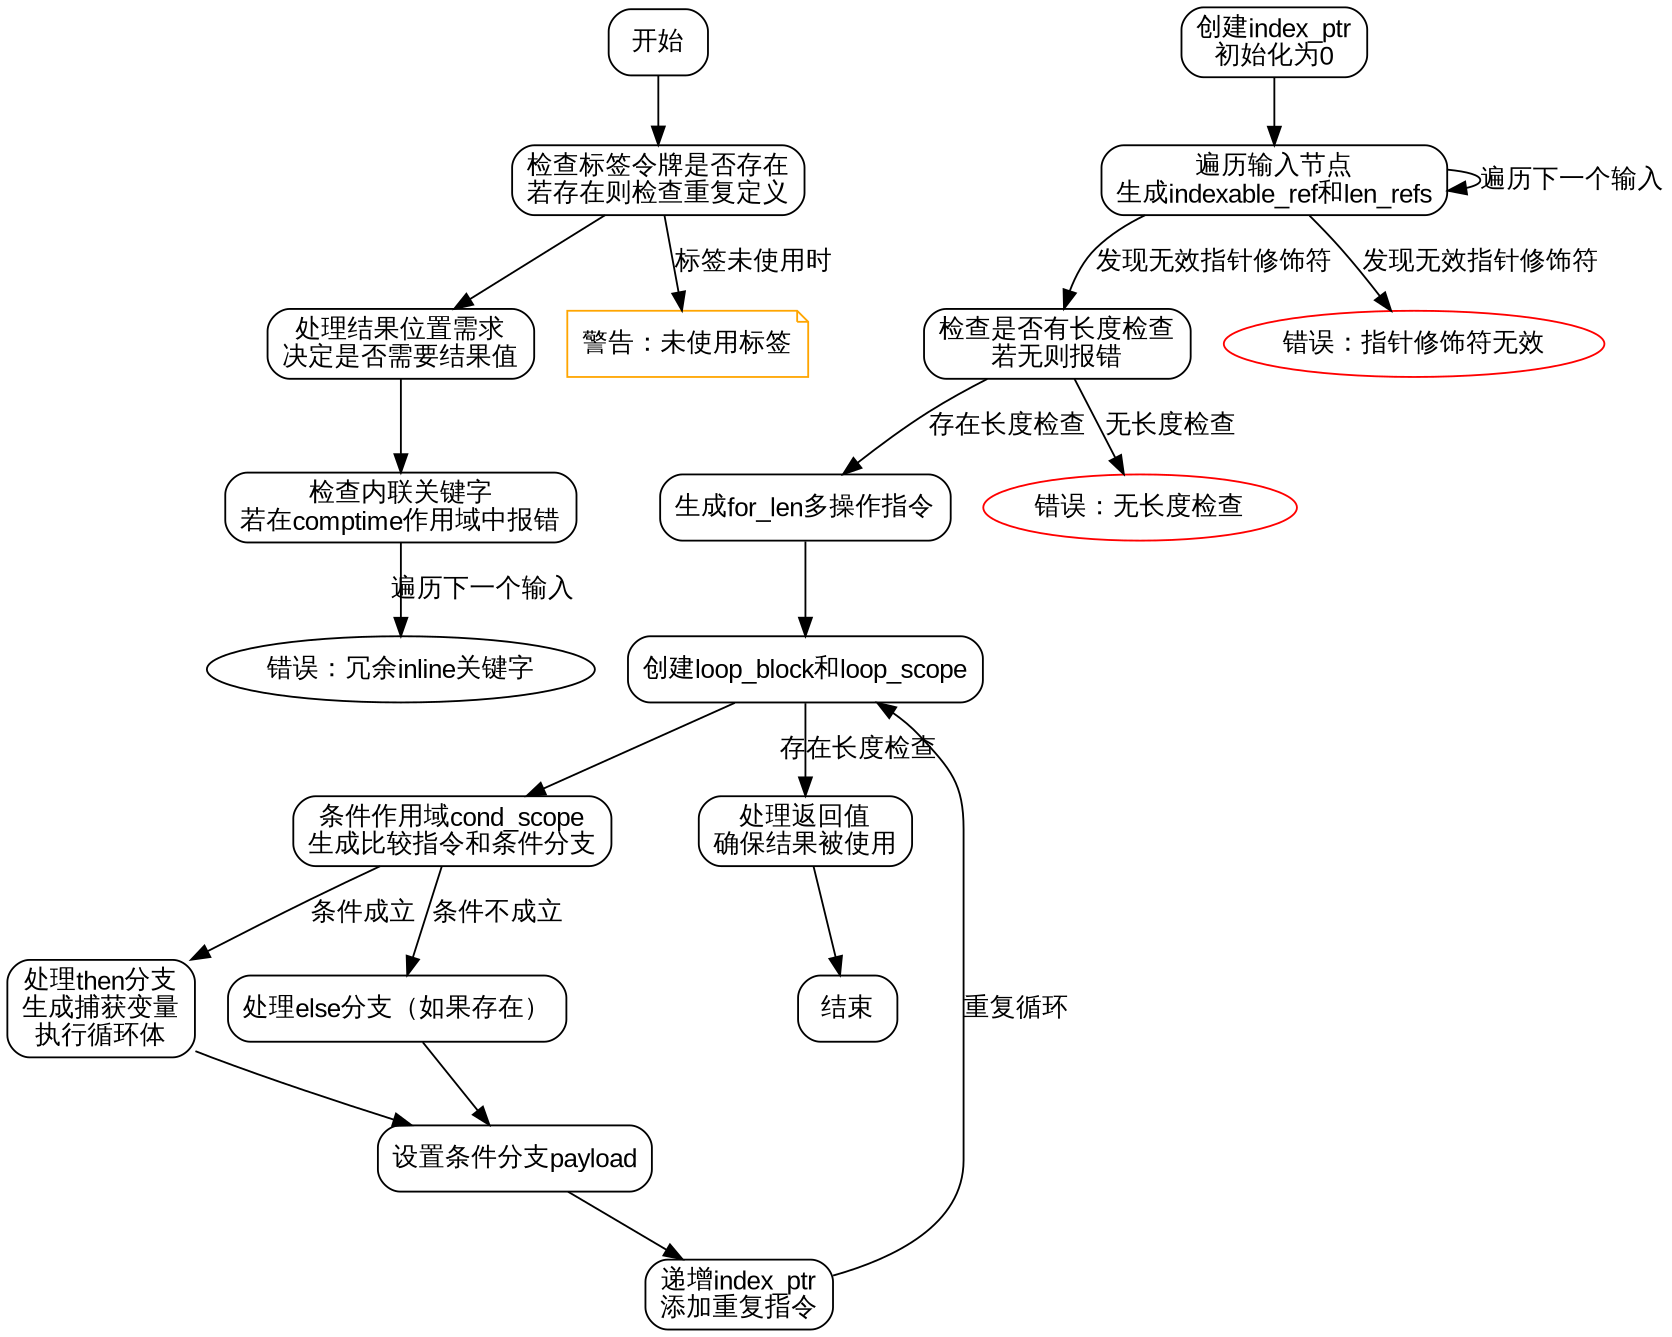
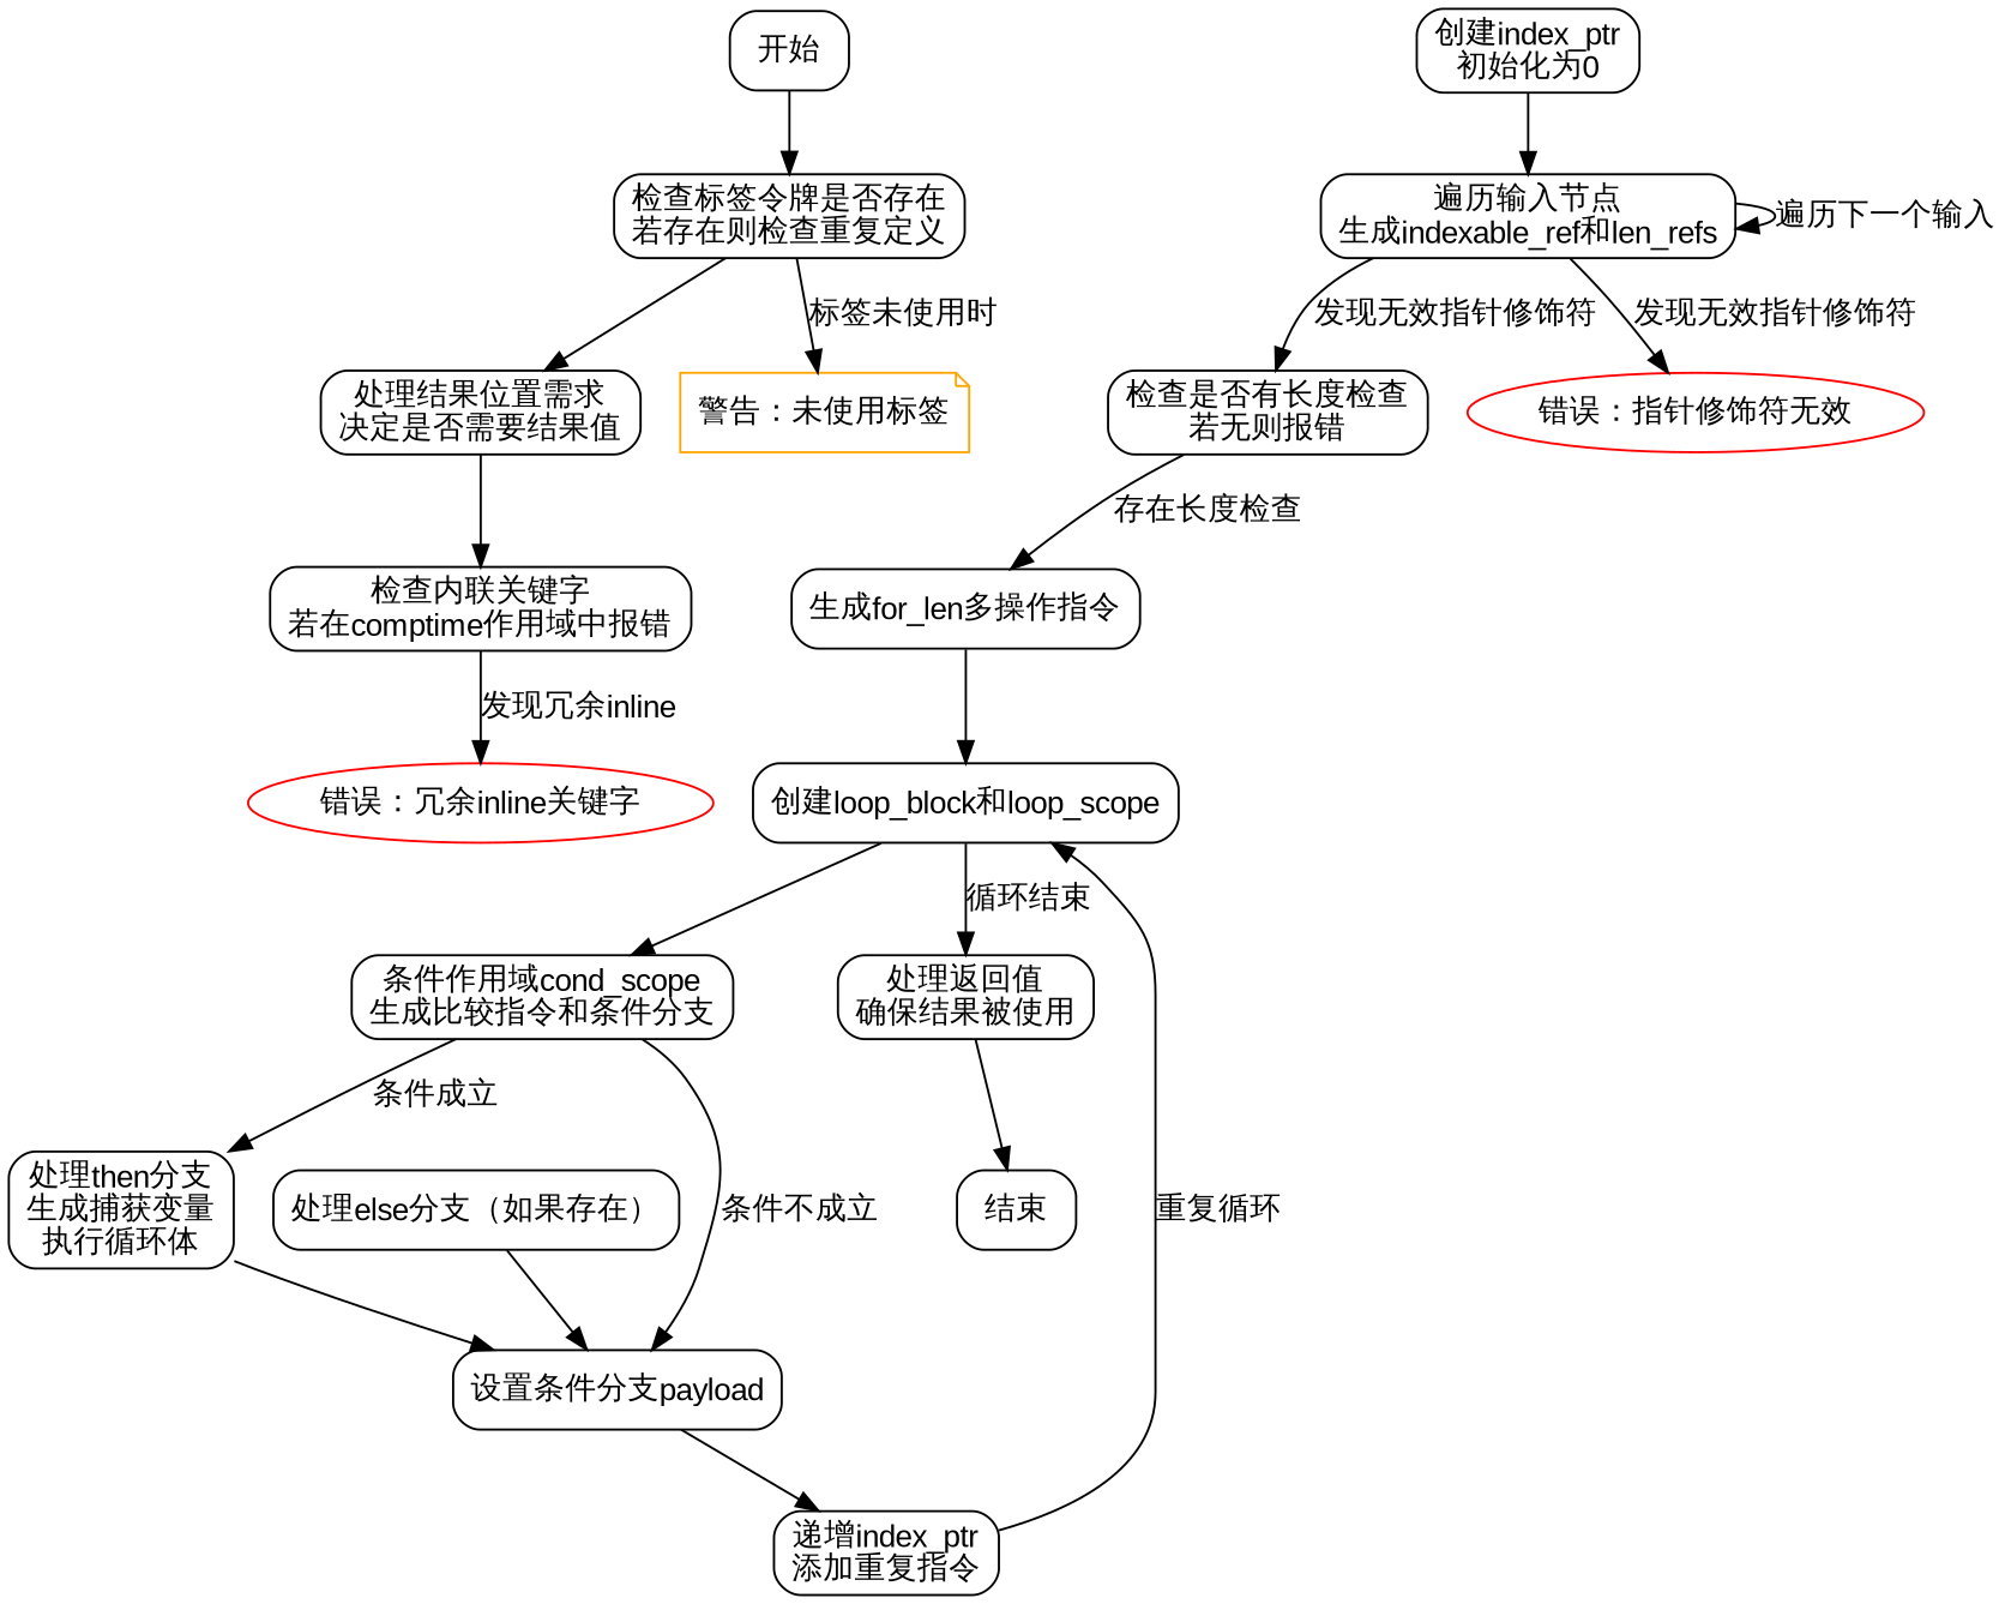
  digraph {
    node [fontname=Arial shape=rectangle style=rounded]
    edge [fontname=Arial]
    n1 [label="开始"]
    n2 [label="检查标签令牌是否存在\n若存在则检查重复定义"]
    n3 [label="处理结果位置需求\n决定是否需要结果值"]
    n4 [color=orange label="警告：未使用标签" shape=note]
    n5 [label="检查内联关键字\n若在comptime作用域中报错"]
-   n6 [color=black label="错误：冗余inline关键字" shape=ellipse]
+   n6 [color=red label="错误：冗余inline关键字" shape=ellipse]
    n7 [label="创建index_ptr\n初始化为0"]
    n8 [label="遍历输入节点\n生成indexable_ref和len_refs"]
    n9 [label="检查是否有长度检查\n若无则报错"]
    n10 [color=red label="错误：指针修饰符无效" shape=ellipse]
    n11 [label="生成for_len多操作指令"]
-   n12 [color=red label="错误：无长度检查" shape=ellipse]
    n13 [label="创建loop_block和loop_scope"]
    n14 [label="条件作用域cond_scope\n生成比较指令和条件分支"]
    n15 [label="处理返回值\n确保结果被使用"]
    n16 [label="处理then分支\n生成捕获变量\n执行循环体"]
    n17 [label="处理else分支（如果存在）"]
    n18 [label="结束"]
    n19 [label="设置条件分支payload"]
    n20 [label="递增index_ptr\n添加重复指令"]
    n1 -> n2
    n2 -> n3
    n2 -> n4 [label="标签未使用时"]
    n3 -> n5
-   n5 -> n6 [label="遍历下一个输入"]
+   n5 -> n6 [label="发现冗余inline"]
    n7 -> n8
    n8 -> n8 [label="遍历下一个输入"]
    n8 -> n9 [label="发现无效指针修饰符"]
    n8 -> n10 [label="发现无效指针修饰符"]
    n9 -> n11 [label="存在长度检查"]
-   n9 -> n12 [label="无长度检查"]
    n11 -> n13
    n13 -> n14
-   n13 -> n15 [label="存在长度检查"]
+   n13 -> n15 [label="循环结束"]
    n14 -> n16 [label="条件成立"]
-   n14 -> n17 [label="条件不成立"]
+   n14 -> n19 [label="条件不成立"]
    n15 -> n18
    n16 -> n19
    n17 -> n19
    n19 -> n20
    n20 -> n13 [label="重复循环"]
  }
